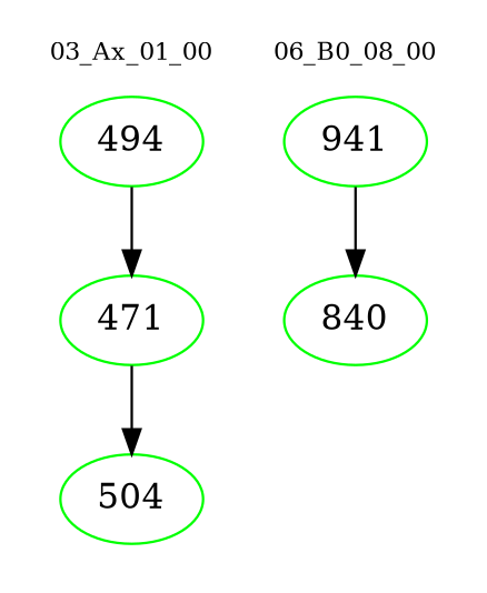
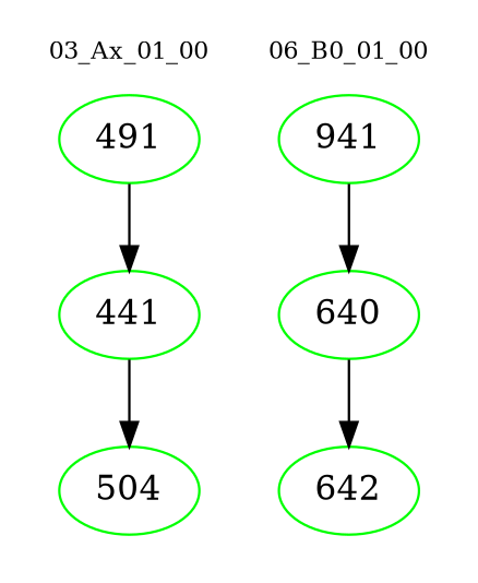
  digraph {
    node [color=green]
    edge [color=black]
-   n1 [label=494]
-   n2 [label=471]
+   n1 [label=491]
+   n2 [label=441]
    n3 [label=504]
    n4 [label=941]
-   n5 [label=840]
+   n5 [label=640]
+   n6 [label=642]
    subgraph cluster_1 {
      color=white
      fontsize=10
      label="03_Ax_01_00"
      n1
      n2
      n3
    }
    subgraph cluster_2 {
      color=white
      fontsize=10
-     label="06_B0_08_00"
+     label="06_B0_01_00"
      n4
      n5
+     n6
    }
    n1 -> n2
    n2 -> n3
    n4 -> n5
+   n5 -> n6
  }
